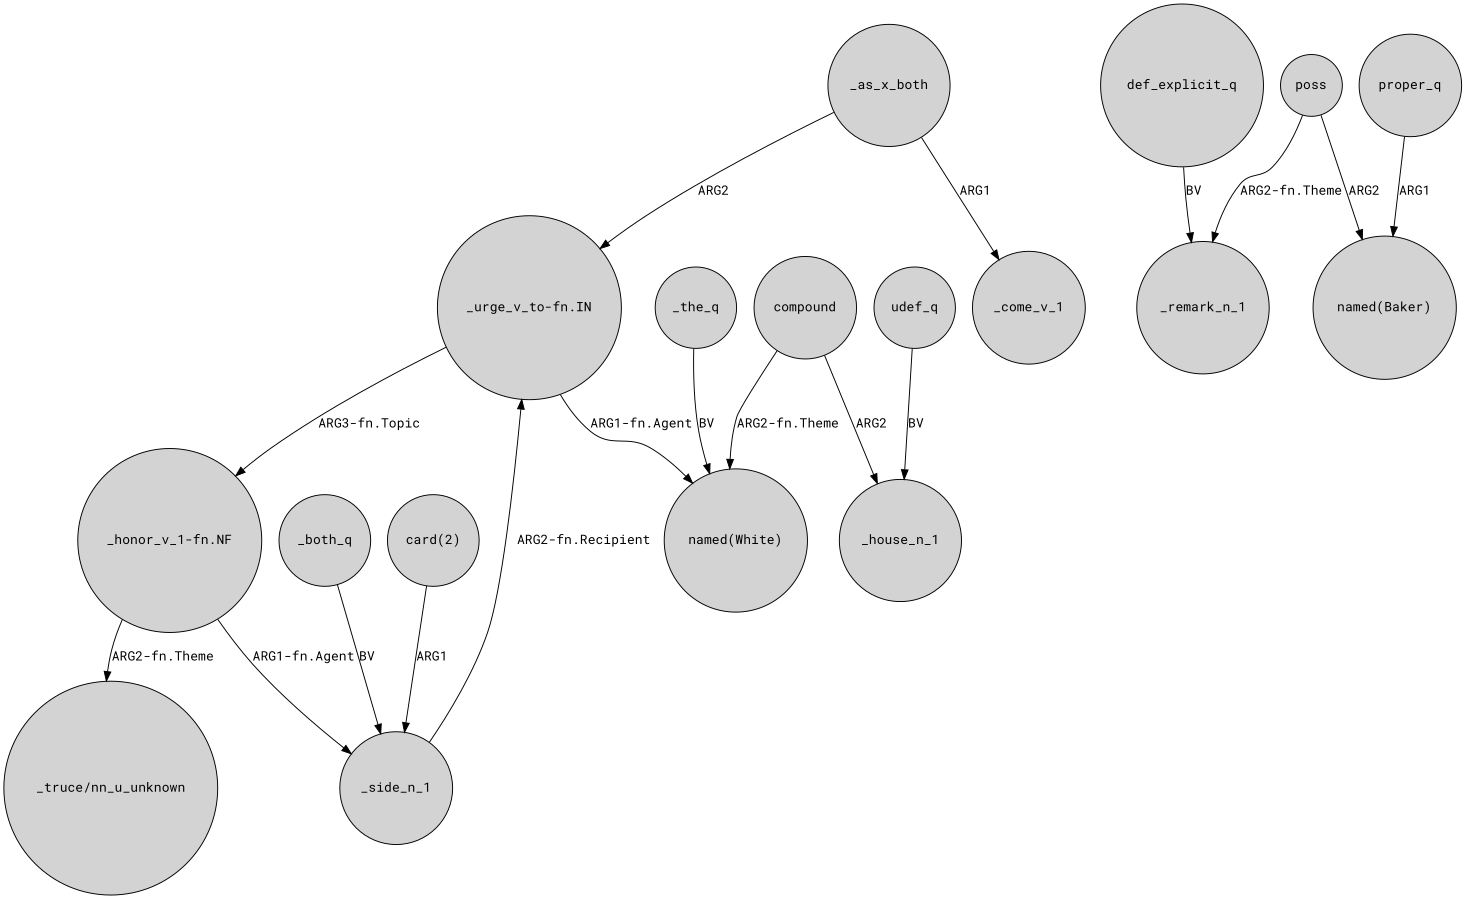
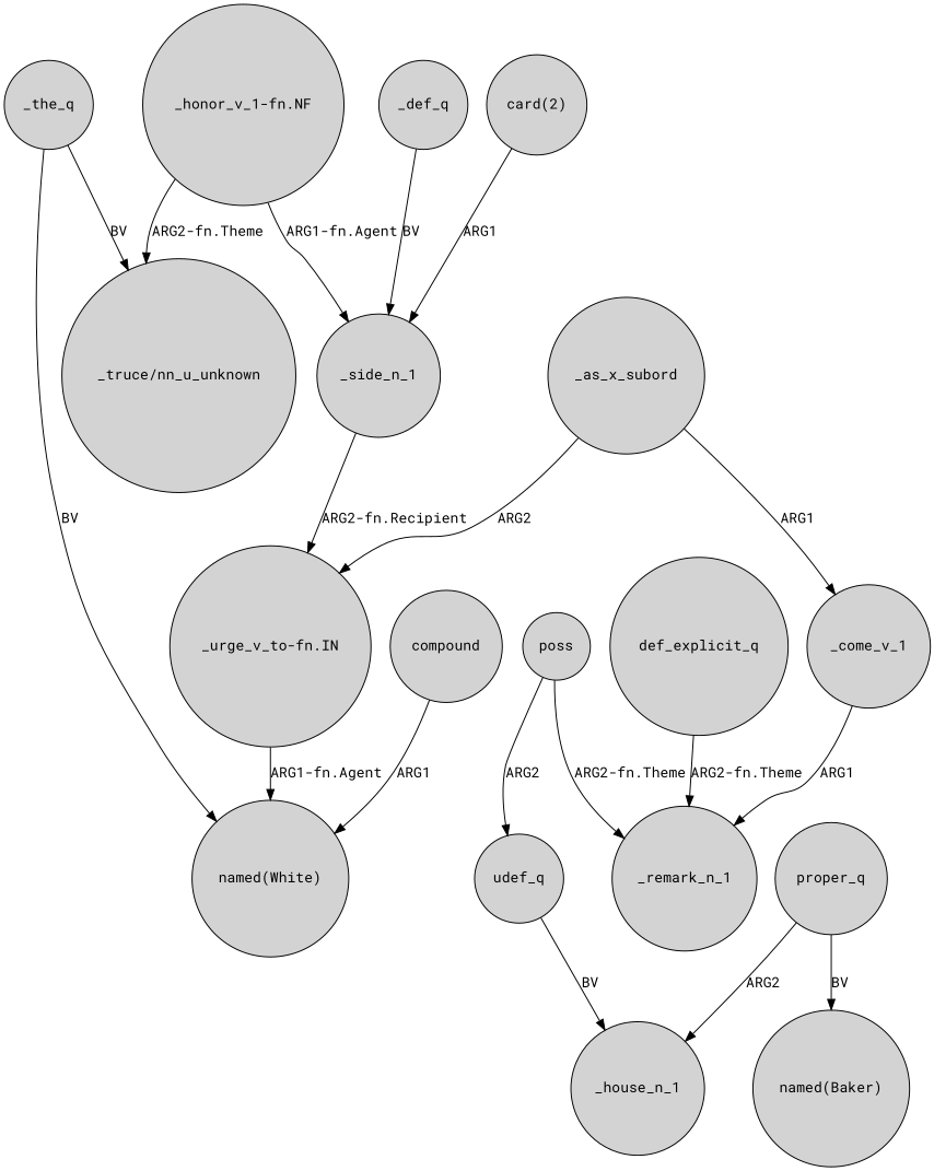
  digraph {
    fontname="Roboto Mono"
    node [fontname="Roboto Mono" shape=circle style=filled]
    edge [fontname="Roboto Mono"]
    "_urge_v_to-fn.IN"
    "_honor_v_1-fn.NF"
    "named(White)"
    _side_n_1
    "_truce/nn_u_unknown"
-   _both_q
+   _both_q [label=_def_q]
    poss
    _remark_n_1
    "named(Baker)"
    compound
    _house_n_1
    _come_v_1
    udef_q
    proper_q
    "card(2)"
    _the_q
-   _as_x_subord [label=_as_x_both]
+   _as_x_subord
    def_explicit_q
-   "_urge_v_to-fn.IN" -> "_honor_v_1-fn.NF" [label="ARG3-fn.Topic"]
    "_urge_v_to-fn.IN" -> "named(White)" [label="ARG1-fn.Agent"]
    "_honor_v_1-fn.NF" -> _side_n_1 [label="ARG1-fn.Agent"]
    "_honor_v_1-fn.NF" -> "_truce/nn_u_unknown" [label="ARG2-fn.Theme"]
    _side_n_1 -> "_urge_v_to-fn.IN" [label="ARG2-fn.Recipient"]
    _both_q -> _side_n_1 [label=BV]
    poss -> _remark_n_1 [label="ARG2-fn.Theme"]
-   poss -> "named(Baker)" [label=ARG2]
-   compound -> "named(White)" [label="ARG2-fn.Theme"]
-   compound -> _house_n_1 [label=ARG2]
+   poss -> udef_q [label=ARG2]
+   compound -> "named(White)" [label=ARG1]
+   proper_q -> _house_n_1 [label=ARG2]
+   _come_v_1 -> _remark_n_1 [label=ARG1]
    udef_q -> _house_n_1 [label=BV]
-   proper_q -> "named(Baker)" [label=ARG1]
+   proper_q -> "named(Baker)" [label=BV]
    "card(2)" -> _side_n_1 [label=ARG1]
    _the_q -> "named(White)" [label=BV]
+   _the_q -> "_truce/nn_u_unknown" [label=BV]
    _as_x_subord -> "_urge_v_to-fn.IN" [label=ARG2]
    _as_x_subord -> _come_v_1 [label=ARG1]
-   def_explicit_q -> _remark_n_1 [label=BV]
+   def_explicit_q -> _remark_n_1 [label="ARG2-fn.Theme"]
  }
